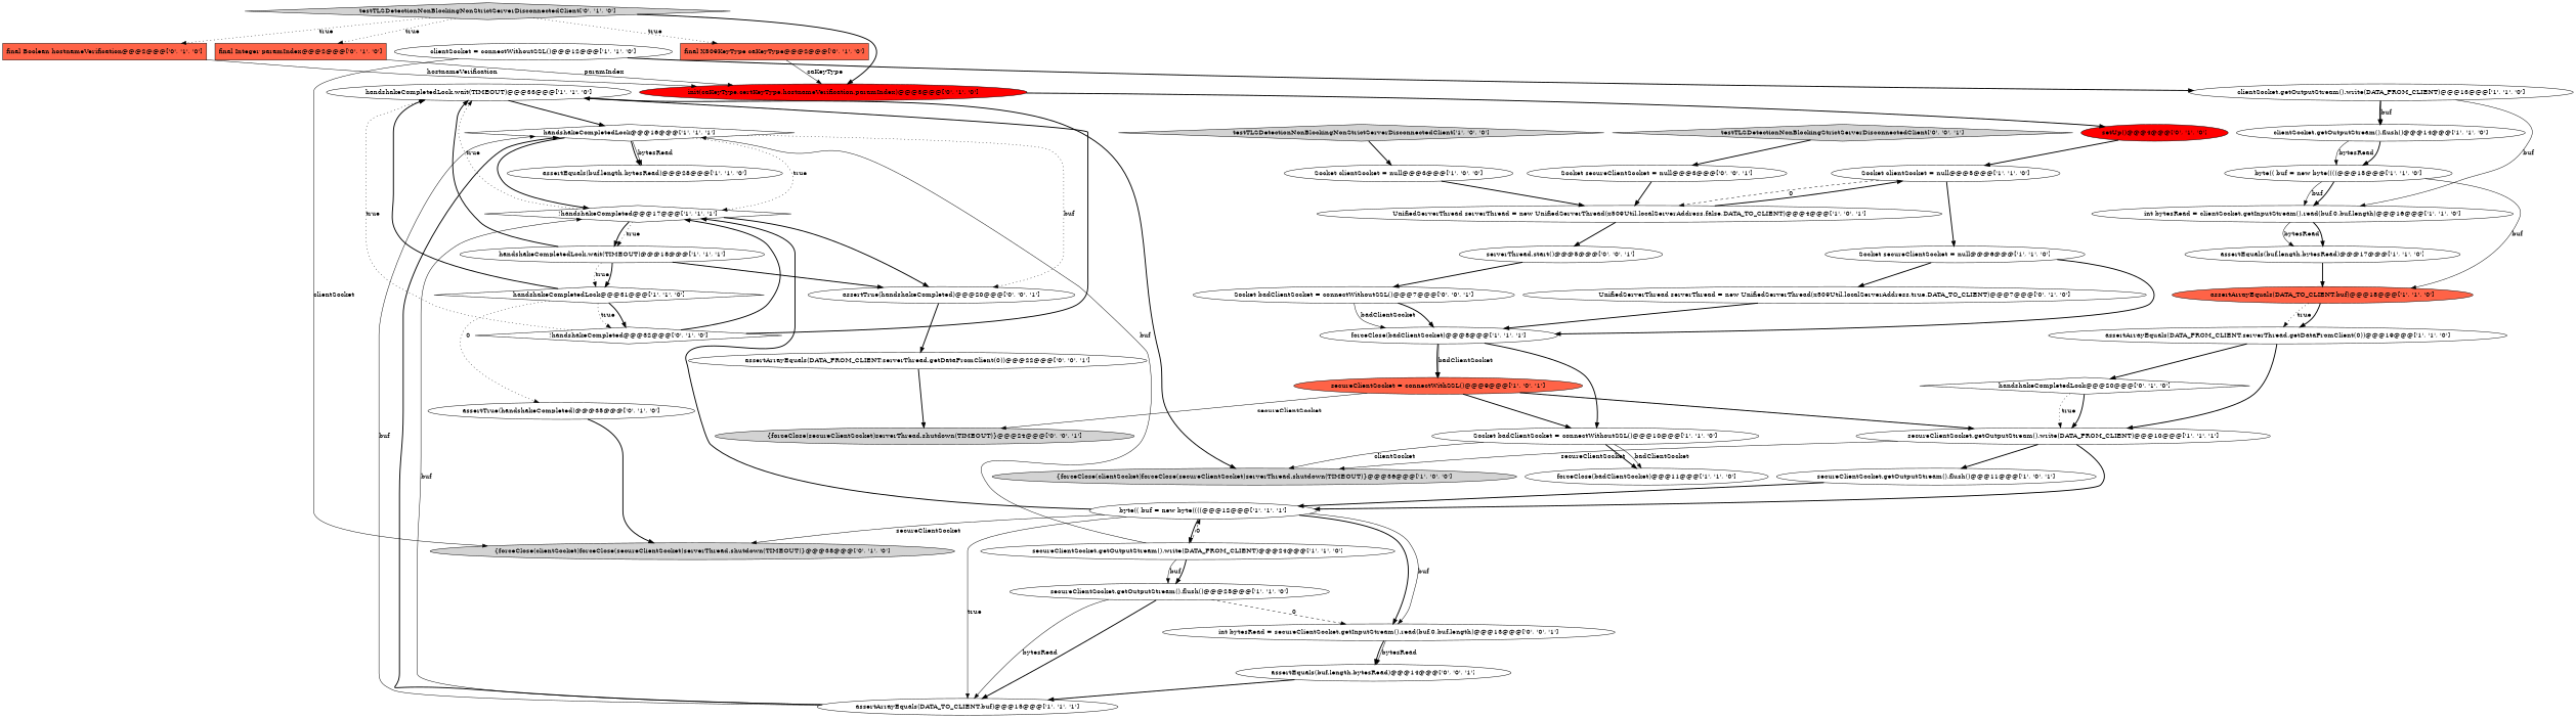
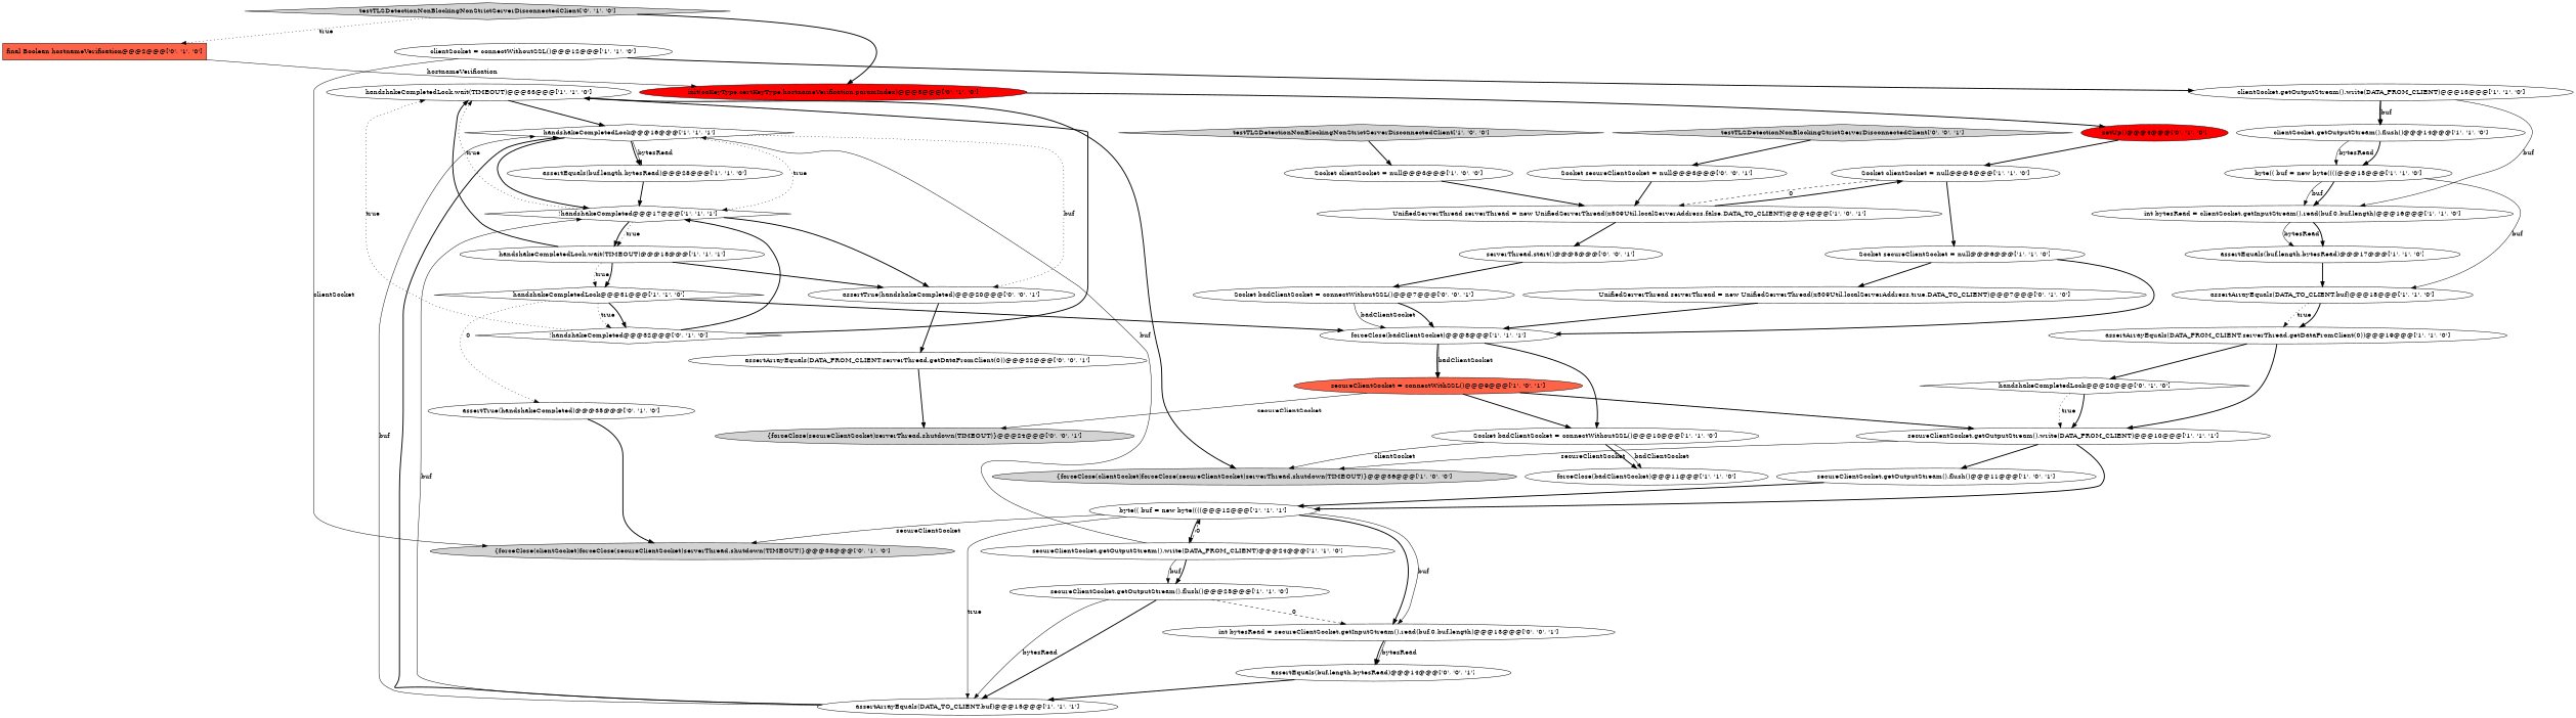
  digraph {
    node [fillcolor=white shape=ellipse style=filled]
    edge [style=bold]
    n1 [label="forceClose(badClientSocket)@@@11@@@['1', '1', '0']"]
    n2 [label="clientSocket = connectWithoutSSL()@@@12@@@['1', '1', '0']"]
    n3 [fillcolor=lightgray label="{forceClose(clientSocket)forceClose(secureClientSocket)serverThread.shutdown(TIMEOUT)}@@@38@@@['0', '1', '0']"]
    n4 [label="clientSocket.getOutputStream().write(DATA_FROM_CLIENT)@@@13@@@['1', '1', '0']"]
    n5 [label="Socket secureClientSocket = null@@@6@@@['1', '1', '0']"]
    n6 [label="forceClose(badClientSocket)@@@8@@@['1', '1', '1']"]
    n7 [label="UnifiedServerThread serverThread = new UnifiedServerThread(x509Util,localServerAddress,true,DATA_TO_CLIENT)@@@7@@@['0', '1', '0']"]
    n8 [label="Socket badClientSocket = connectWithoutSSL()@@@10@@@['1', '1', '0']"]
    n9 [fillcolor=tomato label="secureClientSocket = connectWithSSL()@@@9@@@['1', '0', '1']"]
    n10 [label="assertEquals(buf.length,bytesRead)@@@28@@@['1', '1', '0']"]
    n11 [label="!handshakeCompleted@@@17@@@['1', '1', '1']" shape=diamond]
    n12 [label="handshakeCompletedLock.wait(TIMEOUT)@@@33@@@['1', '1', '0']"]
    n13 [label="handshakeCompletedLock.wait(TIMEOUT)@@@18@@@['1', '1', '1']"]
    n14 [label="assertTrue(handshakeCompleted)@@@20@@@['0', '0', '1']"]
    n15 [fillcolor=red label="init(caKeyType,certKeyType,hostnameVerification,paramIndex)@@@3@@@['0', '1', '0']"]
    n16 [fillcolor=red label="setUp()@@@4@@@['0', '1', '0']"]
    n17 [fillcolor=lightgray label="{forceClose(clientSocket)forceClose(secureClientSocket)serverThread.shutdown(TIMEOUT)}@@@36@@@['1', '0', '0']"]
    n18 [label="handshakeCompletedLock@@@16@@@['1', '1', '1']" shape=diamond]
    n19 [label="handshakeCompletedLock@@@31@@@['1', '1', '0']" shape=diamond]
    n20 [label="assertArrayEquals(DATA_FROM_CLIENT,serverThread.getDataFromClient(0))@@@22@@@['0', '0', '1']"]
    n21 [fillcolor=tomato label="final Boolean hostnameVerification@@@2@@@['0', '1', '0']" shape=box]
    n22 [label="Socket clientSocket = null@@@5@@@['1', '1', '0']"]
    n23 [label="Socket secureClientSocket = null@@@3@@@['0', '0', '1']"]
    n24 [label="UnifiedServerThread serverThread = new UnifiedServerThread(x509Util,localServerAddress,false,DATA_TO_CLIENT)@@@4@@@['1', '0', '1']"]
    n25 [label="serverThread.start()@@@5@@@['0', '0', '1']"]
    n26 [fillcolor=lightgray label="{forceClose(secureClientSocket)serverThread.shutdown(TIMEOUT)}@@@24@@@['0', '0', '1']"]
    n27 [label="assertEquals(buf.length,bytesRead)@@@17@@@['1', '1', '0']"]
-   n28 [fillcolor=tomato label="assertArrayEquals(DATA_TO_CLIENT,buf)@@@18@@@['1', '1', '0']"]
+   n28 [label="assertArrayEquals(DATA_TO_CLIENT,buf)@@@18@@@['1', '1', '0']"]
    n29 [label="assertArrayEquals(DATA_FROM_CLIENT,serverThread.getDataFromClient(0))@@@19@@@['1', '1', '0']"]
    n30 [label="Socket clientSocket = null@@@3@@@['1', '0', '0']"]
    n31 [label="assertTrue(handshakeCompleted)@@@35@@@['0', '1', '0']"]
    n32 [label="Socket badClientSocket = connectWithoutSSL()@@@7@@@['0', '0', '1']"]
    n33 [label="byte(( buf = new byte((((@@@12@@@['1', '1', '1']"]
    n34 [label="assertArrayEquals(DATA_TO_CLIENT,buf)@@@15@@@['1', '1', '1']"]
    n35 [label="secureClientSocket.getOutputStream().write(DATA_FROM_CLIENT)@@@24@@@['1', '1', '0']"]
    n36 [label="int bytesRead = secureClientSocket.getInputStream().read(buf,0,buf.length)@@@13@@@['0', '0', '1']"]
    n37 [label="secureClientSocket.getOutputStream().flush()@@@25@@@['1', '1', '0']"]
    n38 [label="assertEquals(buf.length,bytesRead)@@@14@@@['0', '0', '1']"]
    n39 [label="!handshakeCompleted@@@32@@@['0', '1', '0']" shape=diamond]
    n40 [label="secureClientSocket.getOutputStream().write(DATA_FROM_CLIENT)@@@10@@@['1', '1', '1']"]
    n41 [label="handshakeCompletedLock@@@20@@@['0', '1', '0']" shape=diamond]
    n42 [label="secureClientSocket.getOutputStream().flush()@@@11@@@['1', '0', '1']"]
    n43 [fillcolor=lightgray label="testTLSDetectionNonBlockingNonStrictServerDisconnectedClient['1', '0', '0']" shape=diamond]
    n44 [label="int bytesRead = clientSocket.getInputStream().read(buf,0,buf.length)@@@16@@@['1', '1', '0']"]
    n45 [label="byte(( buf = new byte((((@@@15@@@['1', '1', '0']"]
    n46 [label="clientSocket.getOutputStream().flush()@@@14@@@['1', '1', '0']"]
-   n47 [fillcolor=tomato label="final Integer paramIndex@@@2@@@['0', '1', '0']" shape=box]
-   n48 [fillcolor=tomato label="final X509KeyType caKeyType@@@2@@@['0', '1', '0']" shape=box]
    n49 [fillcolor=lightgray label="testTLSDetectionNonBlockingNonStrictServerDisconnectedClient['0', '1', '0']" shape=diamond]
    n50 [fillcolor=lightgray label="testTLSDetectionNonBlockingStrictServerDisconnectedClient['0', '0', '1']" shape=diamond]
    n2 -> n3 [label=clientSocket style=solid]
    n2 -> n4
    n4 -> n44 [label=buf style=solid]
    n4 -> n46 [label=buf style=solid]
    n4 -> n46
    n5 -> n6
    n5 -> n7
    n6 -> n8
    n6 -> n9
    n6 -> n9 [label=badClientSocket style=solid]
    n7 -> n6
    n8 -> n1
    n8 -> n1 [label=badClientSocket style=solid]
    n8 -> n17 [label=clientSocket style=solid]
    n9 -> n8
    n9 -> n26 [label=secureClientSocket style=solid]
    n9 -> n40
-   n33 -> n11
+   n10 -> n11
    n11 -> n12 [label=true style=dotted]
    n11 -> n13 [label=true style=dotted]
    n11 -> n13
    n11 -> n14
    n12 -> n17
    n12 -> n18
    n13 -> n12
    n13 -> n14
    n13 -> n19 [label=true style=dotted]
    n13 -> n19
    n14 -> n20
    n15 -> n16
    n16 -> n22
    n18 -> n10 [label=bytesRead style=solid]
    n18 -> n10
    n18 -> n11 [label=true style=dotted]
    n18 -> n11
    n18 -> n14 [label=buf style=dotted]
-   n19 -> n12
+   n19 -> n6
    n19 -> n31 [label=0 style=dotted]
    n19 -> n39
    n19 -> n39 [label=true style=dotted]
    n20 -> n26
    n21 -> n15 [label=hostnameVerification style=solid]
    n22 -> n5
    n22 -> n24 [label=0 style=dashed]
    n23 -> n24
    n24 -> n22
    n24 -> n25
    n25 -> n32
    n27 -> n28
    n28 -> n29 [label=true style=dotted]
    n28 -> n29
    n29 -> n40
    n29 -> n41
    n30 -> n24
    n31 -> n3
    n32 -> n6
    n32 -> n6 [label=badClientSocket style=solid]
    n33 -> n3 [label=secureClientSocket style=solid]
    n33 -> n34 [label=true style=solid]
    n33 -> n35
    n33 -> n36
    n33 -> n36 [label=buf style=solid]
    n34 -> n11 [label=buf style=solid]
    n34 -> n18 [label=buf style=solid]
    n34 -> n18
    n35 -> n18 [label=buf style=solid]
    n35 -> n33 [label=0 style=dashed]
    n35 -> n37 [label=buf style=solid]
    n35 -> n37
    n36 -> n38
    n36 -> n38 [label=bytesRead style=solid]
    n37 -> n34 [label=bytesRead style=solid]
    n37 -> n34
    n37 -> n36 [label=0 style=dashed]
    n38 -> n34
    n39 -> n11
    n39 -> n12
    n39 -> n12 [label=true style=dotted]
    n40 -> n17 [label=secureClientSocket style=solid]
    n40 -> n33
    n40 -> n42
    n41 -> n40
    n41 -> n40 [label=true style=dotted]
    n42 -> n33
    n43 -> n30
    n44 -> n27 [label=bytesRead style=solid]
    n44 -> n27
    n45 -> n28 [label=buf style=solid]
    n45 -> n44 [label=buf style=solid]
    n45 -> n44
    n46 -> n45 [label=bytesRead style=solid]
    n46 -> n45
-   n47 -> n15 [label=paramIndex style=solid]
-   n48 -> n15 [label=caKeyType style=solid]
    n49 -> n15
    n49 -> n21 [label=true style=dotted]
-   n49 -> n47 [label=true style=dotted]
-   n49 -> n48 [label=true style=dotted]
    n50 -> n23
  }
